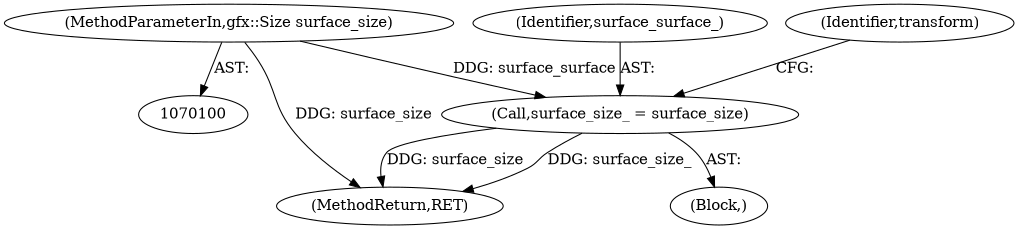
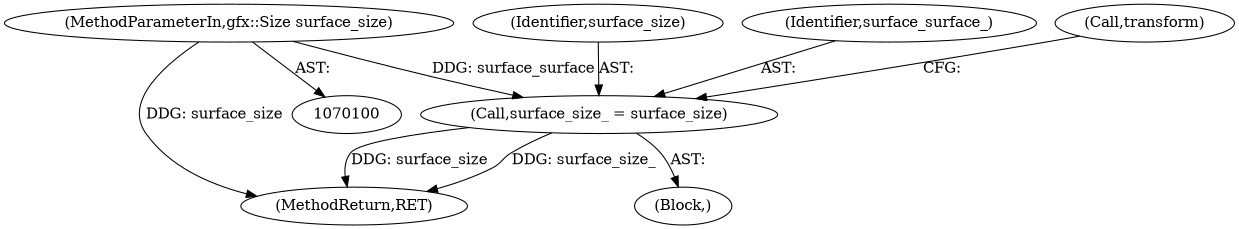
  digraph {
    n1 [label="(MethodParameterIn,gfx::Size surface_size)"]
    n2 [label="(Call,surface_size_ = surface_size)"]
    n3 [label="(MethodReturn,RET)"]
    n4 [label=1070100]
    n5 [label="(Block,)"]
+   n6 [label="(Identifier,surface_size)"]
    n7 [label="(Identifier,surface_surface_)"]
-   n8 [label="(Identifier,transform)"]
+   n8 [label="(Call,transform)"]
    n1 -> n2 [label="DDG: surface_surface"]
    n1 -> n3 [label="DDG: surface_size"]
    n1 -> n4 [label="AST: "]
    n2 -> n3 [label="DDG: surface_size_"]
    n2 -> n3 [label="DDG: surface_size"]
    n2 -> n5 [label="AST: "]
+   n6 -> n2 [label="AST: "]
    n7 -> n2 [label="AST: "]
    n8 -> n2 [label="CFG: "]
  }
